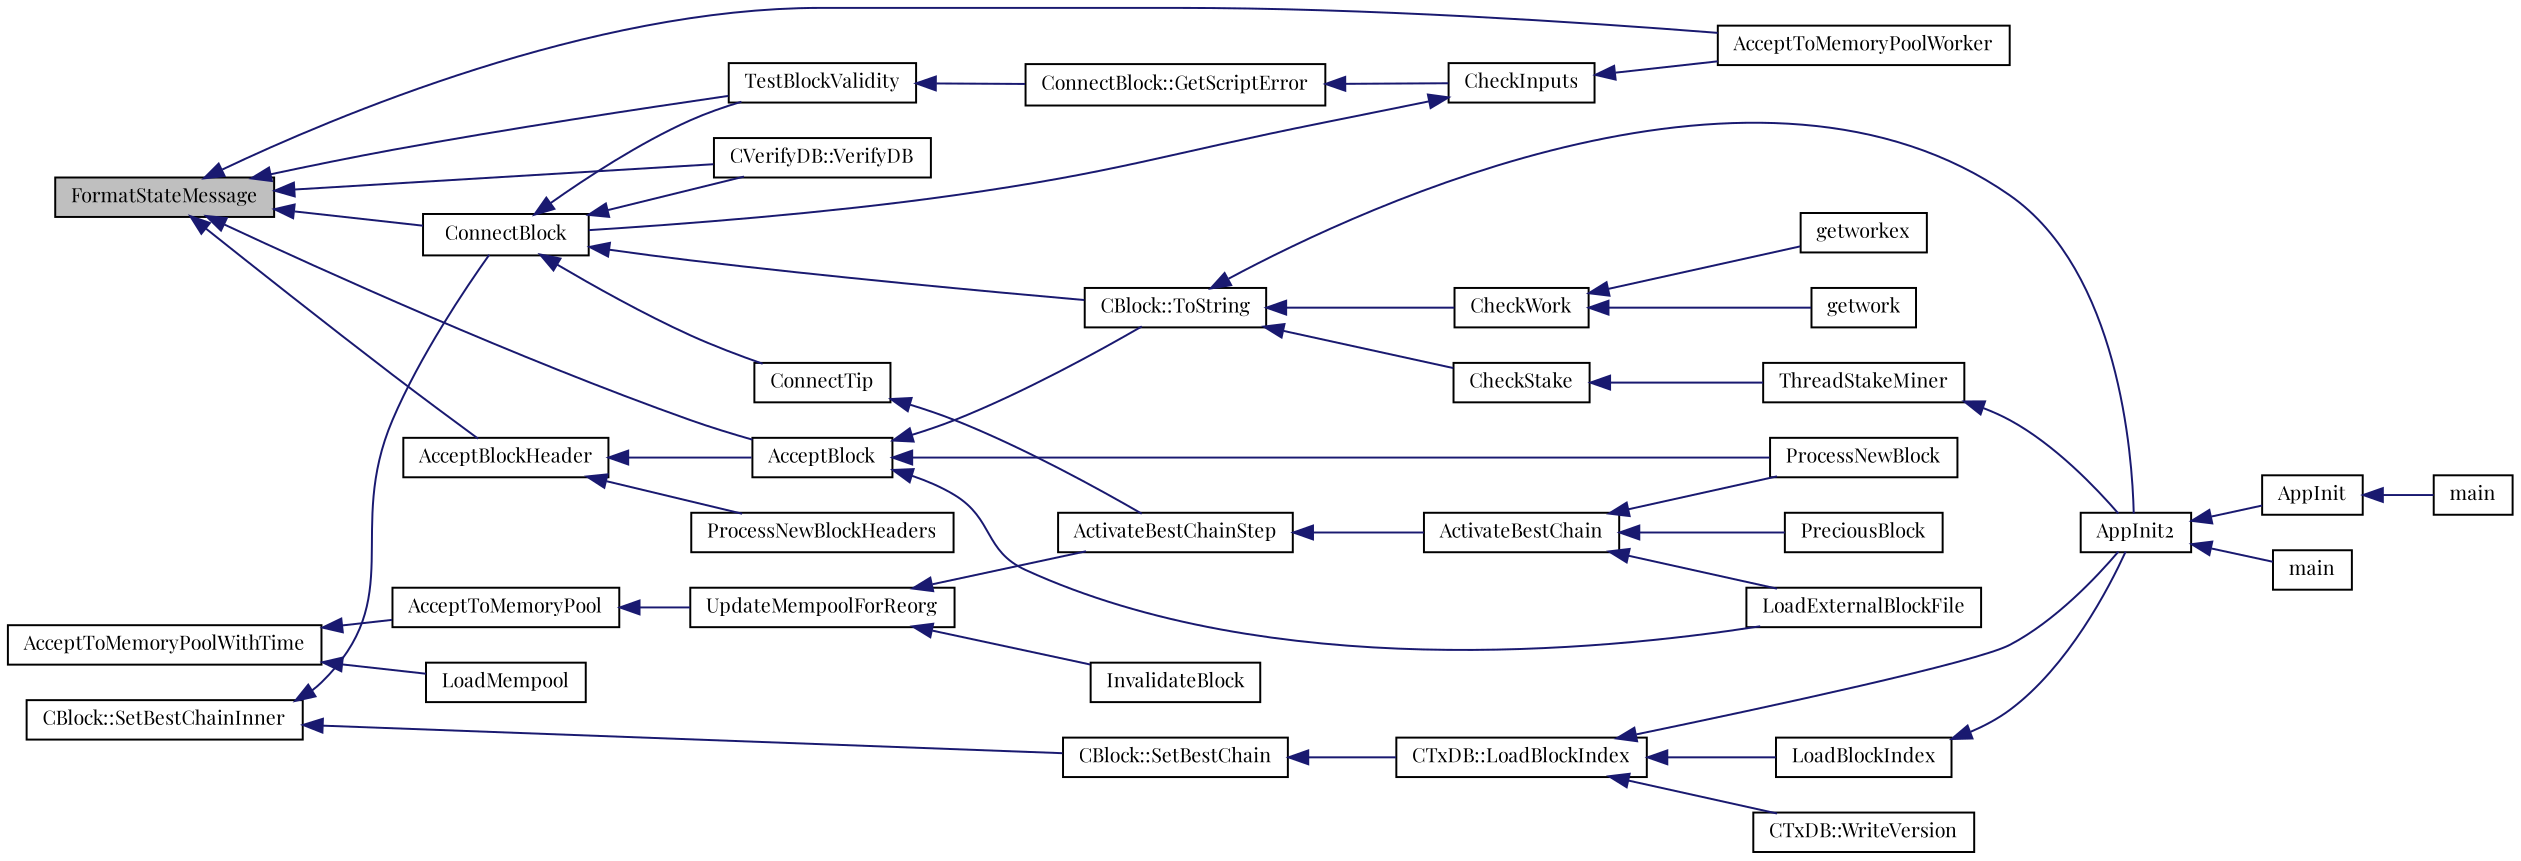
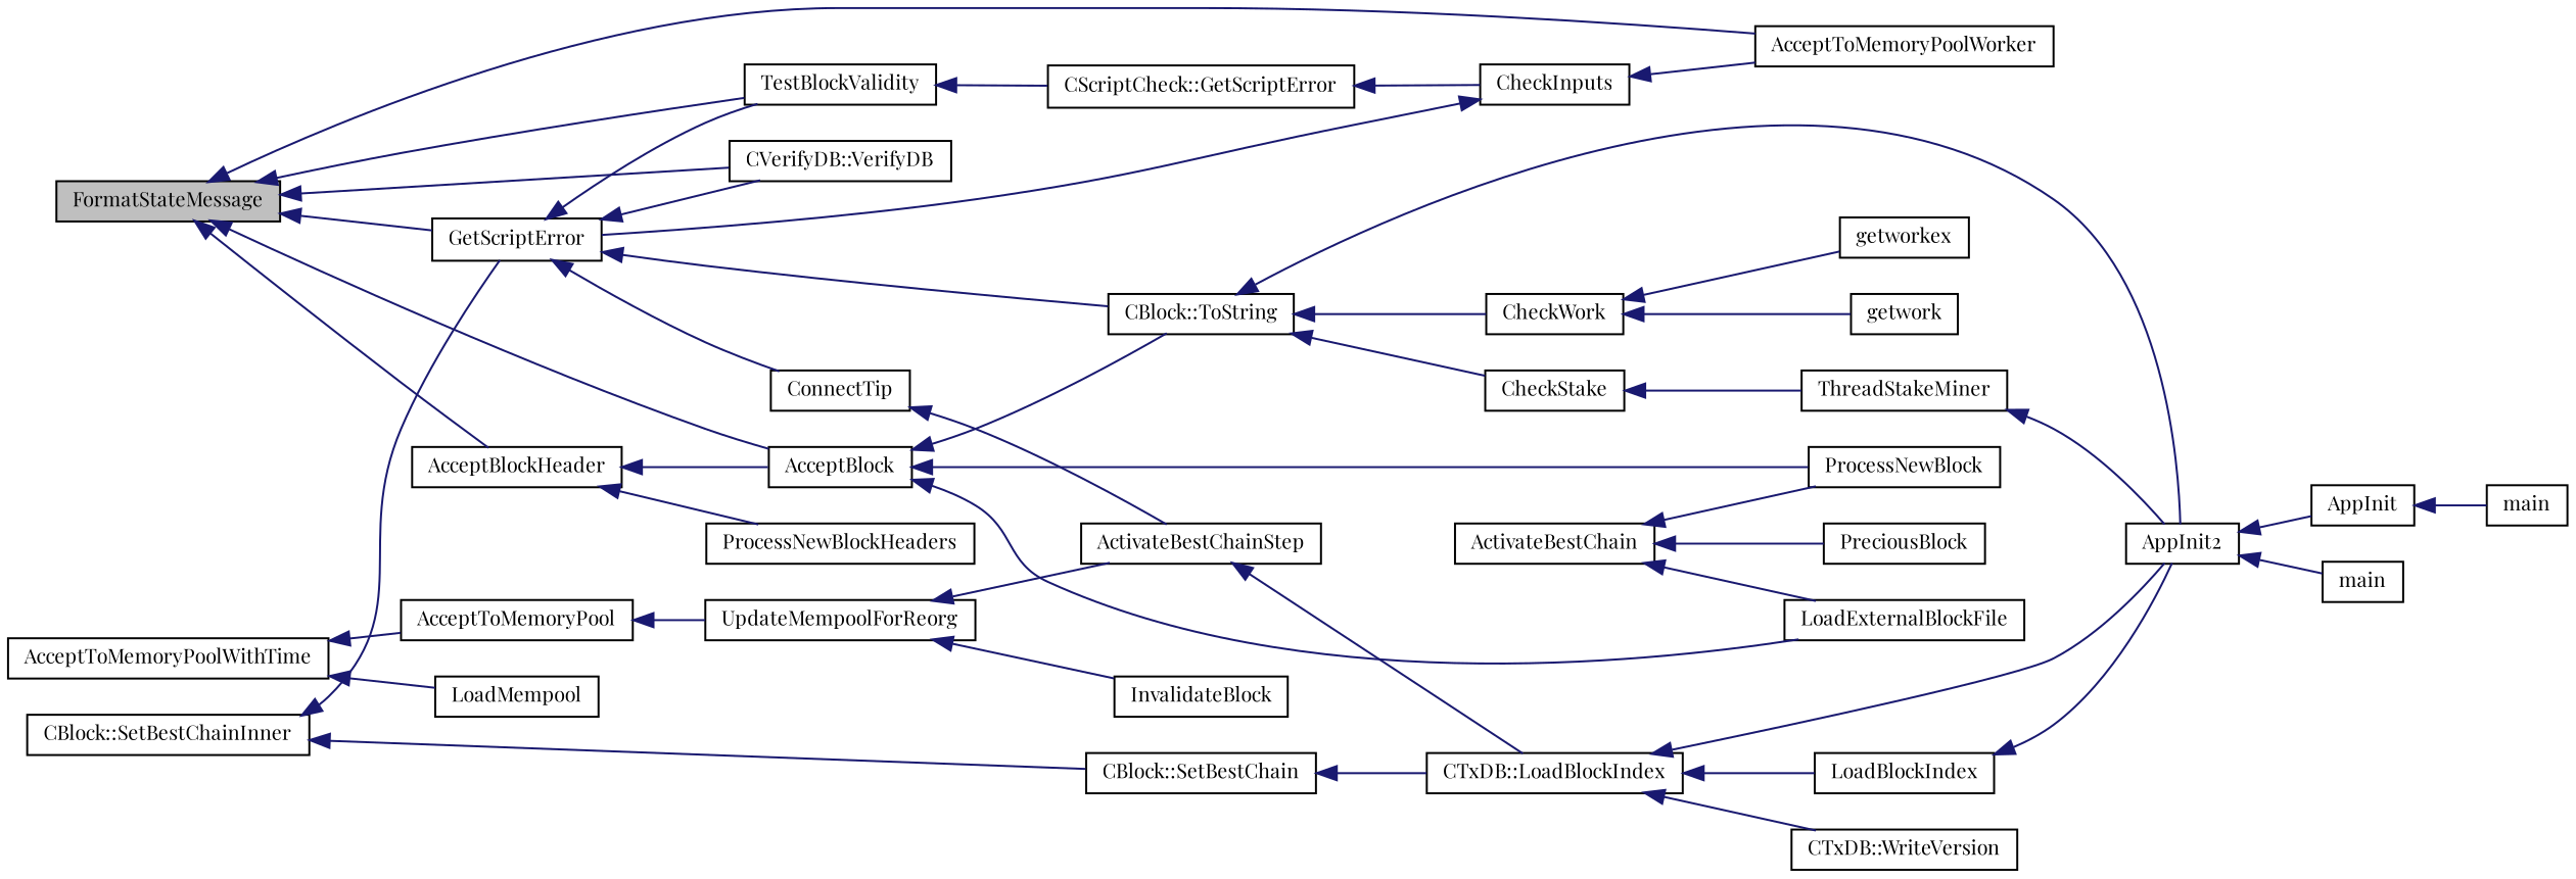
  digraph {
    fontname="Playfair Display"
    rankdir=LR
    node [color=black fillcolor=white fontname="Playfair Display" fontsize=10 shape=record style=filled]
    edge [color=midnightblue dir=back fontname="Playfair Display" fontsize=10 labelfontname=Helvetica labelfontsize=10 style=solid]
    n1 [fillcolor=grey75 fontcolor=black height=0.2 label=FormatStateMessage width=0.4]
    n2 [height=0.2 label=AcceptToMemoryPoolWorker width=0.4]
-   n3 [height=0.2 label=ConnectBlock width=0.4]
+   n3 [height=0.2 label=GetScriptError width=0.4]
    n4 [height=0.2 label=TestBlockValidity width=0.4]
    n5 [height=0.2 label="CVerifyDB::VerifyDB" width=0.4]
    n6 [height=0.2 label=AcceptBlockHeader width=0.4]
    n7 [height=0.2 label=AcceptBlock width=0.4]
    n8 [height=0.2 label="CBlock::ToString" width=0.4]
    n9 [height=0.2 label=ConnectTip width=0.4]
-   n10 [height=0.2 label="ConnectBlock::GetScriptError" width=0.4]
+   n10 [height=0.2 label="CScriptCheck::GetScriptError" width=0.4]
    n11 [height=0.2 label=ProcessNewBlockHeaders width=0.4]
    n12 [height=0.2 label=ProcessNewBlock width=0.4]
    n13 [height=0.2 label=LoadExternalBlockFile width=0.4]
    n14 [height=0.2 label=AcceptToMemoryPoolWithTime width=0.4]
    n15 [height=0.2 label=AcceptToMemoryPool width=0.4]
    n16 [height=0.2 label=LoadMempool width=0.4]
    n17 [height=0.2 label=UpdateMempoolForReorg width=0.4]
    n18 [height=0.2 label=ActivateBestChainStep width=0.4]
    n19 [height=0.2 label=InvalidateBlock width=0.4]
    n20 [height=0.2 label=ActivateBestChain width=0.4]
    n21 [height=0.2 label=PreciousBlock width=0.4]
    n22 [height=0.2 label="CBlock::SetBestChainInner" width=0.4]
    n23 [height=0.2 label="CBlock::SetBestChain" width=0.4]
    n24 [height=0.2 label=AppInit2 width=0.4]
    n25 [height=0.2 label=CheckWork width=0.4]
    n26 [height=0.2 label=CheckStake width=0.4]
    n27 [height=0.2 label="CTxDB::LoadBlockIndex" width=0.4]
    n28 [height=0.2 label=LoadBlockIndex width=0.4]
    n29 [height=0.2 label="CTxDB::WriteVersion" width=0.4]
    n30 [height=0.2 label=AppInit width=0.4]
    n31 [height=0.2 label=main width=0.4]
    n32 [height=0.2 label=main width=0.4]
    n33 [height=0.2 label=getworkex width=0.4]
    n34 [height=0.2 label=getwork width=0.4]
    n35 [height=0.2 label=ThreadStakeMiner width=0.4]
    n36 [height=0.2 label=CheckInputs width=0.4]
    n1 -> n2
    n1 -> n3
    n1 -> n4
    n1 -> n5
    n1 -> n6
    n1 -> n7
    n3 -> n4
    n3 -> n5
    n3 -> n8
    n3 -> n9
    n4 -> n10
    n6 -> n7
    n6 -> n11
    n7 -> n8
    n7 -> n12
    n7 -> n13
    n8 -> n24
    n8 -> n25
    n8 -> n26
    n9 -> n18
    n10 -> n36
    n14 -> n15
    n14 -> n16
    n15 -> n17
    n17 -> n18
    n17 -> n19
-   n18 -> n20
+   n18 -> n27
    n20 -> n12
    n20 -> n13
    n20 -> n21
    n22 -> n3
    n22 -> n23
    n23 -> n27
    n24 -> n30
    n24 -> n31
    n25 -> n33
    n25 -> n34
    n26 -> n35
    n27 -> n24
    n27 -> n28
    n27 -> n29
    n28 -> n24
    n30 -> n32
    n35 -> n24
    n36 -> n2
    n36 -> n3
  }
